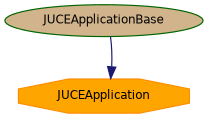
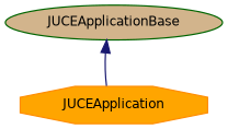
  digraph {
    node [fontname=Helvetica fontsize=10 style=filled]
    n1 [color=darkgreen fillcolor=tan fontcolor=black height=0.2 label=JUCEApplicationBase shape=ellipse width=0.4]
    n2 [color=darkorange height=0.2 label=JUCEApplication shape=octagon width=0.4 fillcolor=orange]
-   n2 -> n1 [color=midnightblue dir=back fontname=Helvetica fontsize=10 labelfontname=Helvetica labelfontsize=10 style=solid]
+   n1 -> n2 [color=midnightblue dir=back fontname=Helvetica fontsize=10 labelfontname=Helvetica labelfontsize=10 style=solid]
  }
